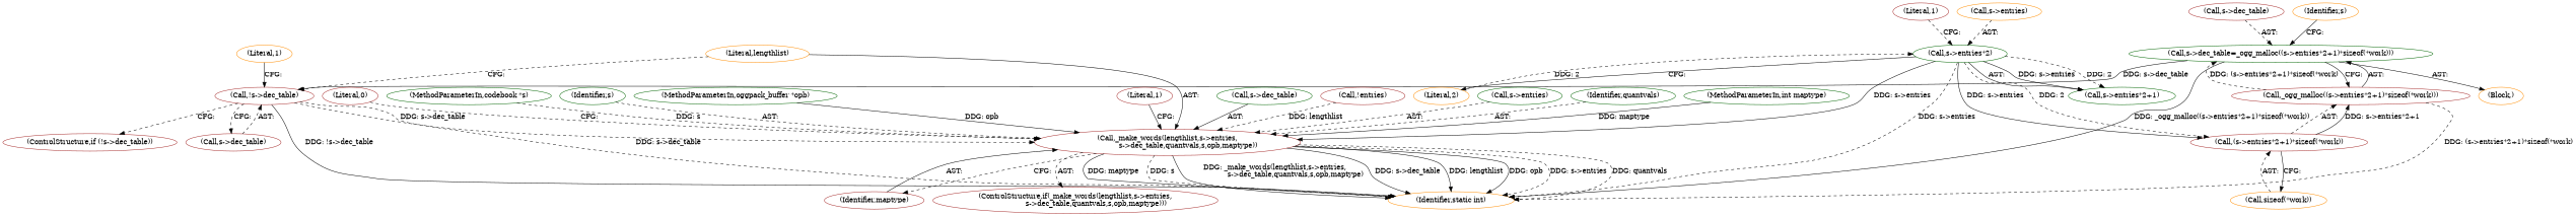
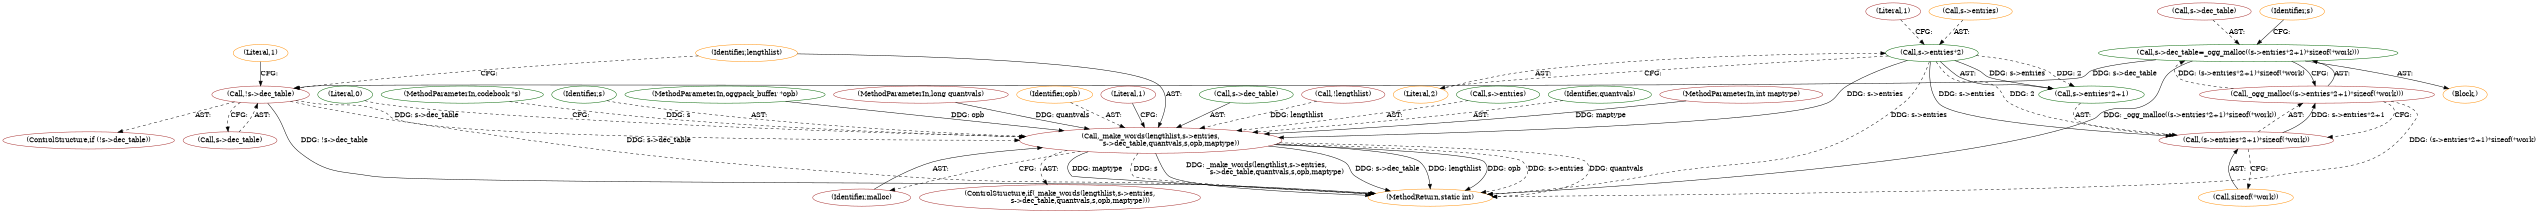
  digraph {
    node [color=brown]
    edge [style=dashed]
    n1 [color=darkgreen label="(Call,s->dec_table=_ogg_malloc((s->entries*2+1)*sizeof(*work)))"]
    n2 [label="(Call,_ogg_malloc((s->entries*2+1)*sizeof(*work)))"]
    n3 [label="(Call,!s->dec_table)"]
    n4 [color=darkorange label="(Block,)"]
-   n5 [color=darkorange label="(Identifier,static int)"]
+   n5 [color=darkorange label="(MethodReturn,static int)"]
    n6 [label="(Call,(s->entries*2+1)*sizeof(*work))"]
    n7 [label="(Call,_make_words(lengthlist,s->entries,\n                   s->dec_table,quantvals,s,opb,maptype))"]
    n8 [label="(Call,s->dec_table)"]
    n9 [label="(ControlStructure,if (!s->dec_table))"]
    n10 [color=darkorange label="(Call,sizeof(*work))"]
    n11 [color=darkgreen label="(Call,s->entries*2)"]
    n12 [color=darkorange label="(Literal,2)"]
    n13 [color=darkgreen label="(Call,s->entries*2+1)"]
-   n14 [label="(Identifier,maptype)"]
+   n14 [label="(Identifier,malloc)"]
    n15 [label="(ControlStructure,if(_make_words(lengthlist,s->entries,\n                   s->dec_table,quantvals,s,opb,maptype)))"]
    n16 [label="(Call,s->dec_table)"]
    n17 [color=darkgreen label="(Call,s->entries)"]
    n18 [label="(Literal,1)"]
    n19 [color=darkgreen label="(Identifier,quantvals)"]
-   n20 [color=darkgreen label="(MethodParameterIn,int maptype)"]
-   n21 [label="(Literal,0)"]
+   n20 [label="(MethodParameterIn,int maptype)"]
+   n21 [color=darkgreen label="(Literal,0)"]
    n22 [color=darkorange label="(Literal,1)"]
    n23 [color=darkgreen label="(MethodParameterIn,oggpack_buffer *opb)"]
    n24 [color=darkorange label="(Call,s->entries)"]
+   n25 [label="(MethodParameterIn,long quantvals)"]
+   n26 [color=darkorange label="(Identifier,opb)"]
    n27 [label="(Literal,1)"]
    n28 [color=darkgreen label="(Call,s->dec_table)"]
-   n29 [label="(Call,!entries)"]
-   n30 [color=darkorange label="(Literal,lengthlist)"]
+   n29 [label="(Call,!lengthlist)"]
+   n30 [color=darkorange label="(Identifier,lengthlist)"]
    n31 [color=darkgreen label="(MethodParameterIn,codebook *s)"]
    n32 [color=darkgreen label="(Identifier,s)"]
    n33 [color=darkorange label="(Identifier,s)"]
    n1 -> n2 [label="CFG: " style=solid]
    n1 -> n3 [label="DDG: s->dec_table" style=solid]
    n1 -> n4 [label="AST: " style=solid]
    n1 -> n5 [label="DDG: _ogg_malloc((s->entries*2+1)*sizeof(*work))" style=solid]
    n2 -> n1 [label="AST: " style=solid]
    n2 -> n1 [label="DDG: (s->entries*2+1)*sizeof(*work)"]
    n2 -> n5 [label="DDG: (s->entries*2+1)*sizeof(*work)"]
+   n2 -> n6 [label="CFG: "]
    n3 -> n5 [label="DDG: !s->dec_table" style=solid]
    n3 -> n5 [label="DDG: s->dec_table"]
    n3 -> n7 [label="DDG: s->dec_table"]
    n3 -> n8 [label="CFG: "]
-   n3 -> n9 [label="CFG: "]
+   n3 -> n9 [label="AST: "]
    n6 -> n2 [label="AST: "]
    n6 -> n2 [label="DDG: s->entries*2+1" style=solid]
-   n6 -> n10 [label="CFG: " style=solid]
+   n6 -> n10 [label="CFG: "]
    n7 -> n5 [label="DDG: opb" style=solid]
    n7 -> n5 [label="DDG: s->entries"]
    n7 -> n5 [label="DDG: quantvals"]
    n7 -> n5 [label="DDG: maptype" style=solid]
    n7 -> n5 [label="DDG: s"]
    n7 -> n5 [label="DDG: _make_words(lengthlist,s->entries,\n                   s->dec_table,quantvals,s,opb,maptype)" style=solid]
    n7 -> n5 [label="DDG: s->dec_table" style=solid]
    n7 -> n5 [label="DDG: lengthlist" style=solid]
    n7 -> n14 [label="CFG: "]
    n7 -> n15 [label="AST: "]
    n8 -> n3 [label="AST: "]
-   n10 -> n6 [label="AST: "]
+   n10 -> n6 [label="AST: " style=solid]
    n11 -> n5 [label="DDG: s->entries"]
    n11 -> n6 [label="DDG: s->entries" style=solid]
    n11 -> n6 [label="DDG: 2"]
    n11 -> n7 [label="DDG: s->entries" style=solid]
-   n11 -> n12 [label="CFG: " style=solid]
+   n11 -> n12 [label="CFG: "]
    n11 -> n13 [label="AST: " style=solid]
    n11 -> n13 [label="DDG: s->entries" style=solid]
    n11 -> n13 [label="DDG: 2"]
-   n12 -> n11 [label="DDG: 2"]
+   n12 -> n11 [label="AST: "]
+   n13 -> n6 [label="AST: "]
    n14 -> n7 [label="AST: " style=solid]
    n16 -> n1 [label="AST: "]
    n17 -> n7 [label="AST: "]
    n18 -> n11 [label="CFG: "]
    n19 -> n7 [label="AST: "]
    n20 -> n7 [label="DDG: maptype" style=solid]
    n21 -> n7 [label="CFG: "]
    n22 -> n3 [label="CFG: " style=solid]
    n23 -> n7 [label="DDG: opb" style=solid]
    n24 -> n11 [label="AST: "]
+   n25 -> n7 [label="DDG: quantvals" style=solid]
+   n26 -> n7 [label="AST: "]
    n27 -> n7 [label="CFG: " style=solid]
    n28 -> n7 [label="AST: " style=solid]
    n29 -> n7 [label="DDG: lengthlist"]
    n30 -> n3 [label="CFG: "]
    n30 -> n7 [label="AST: " style=solid]
    n31 -> n7 [label="DDG: s"]
    n32 -> n7 [label="AST: "]
    n33 -> n1 [label="CFG: " style=solid]
  }
